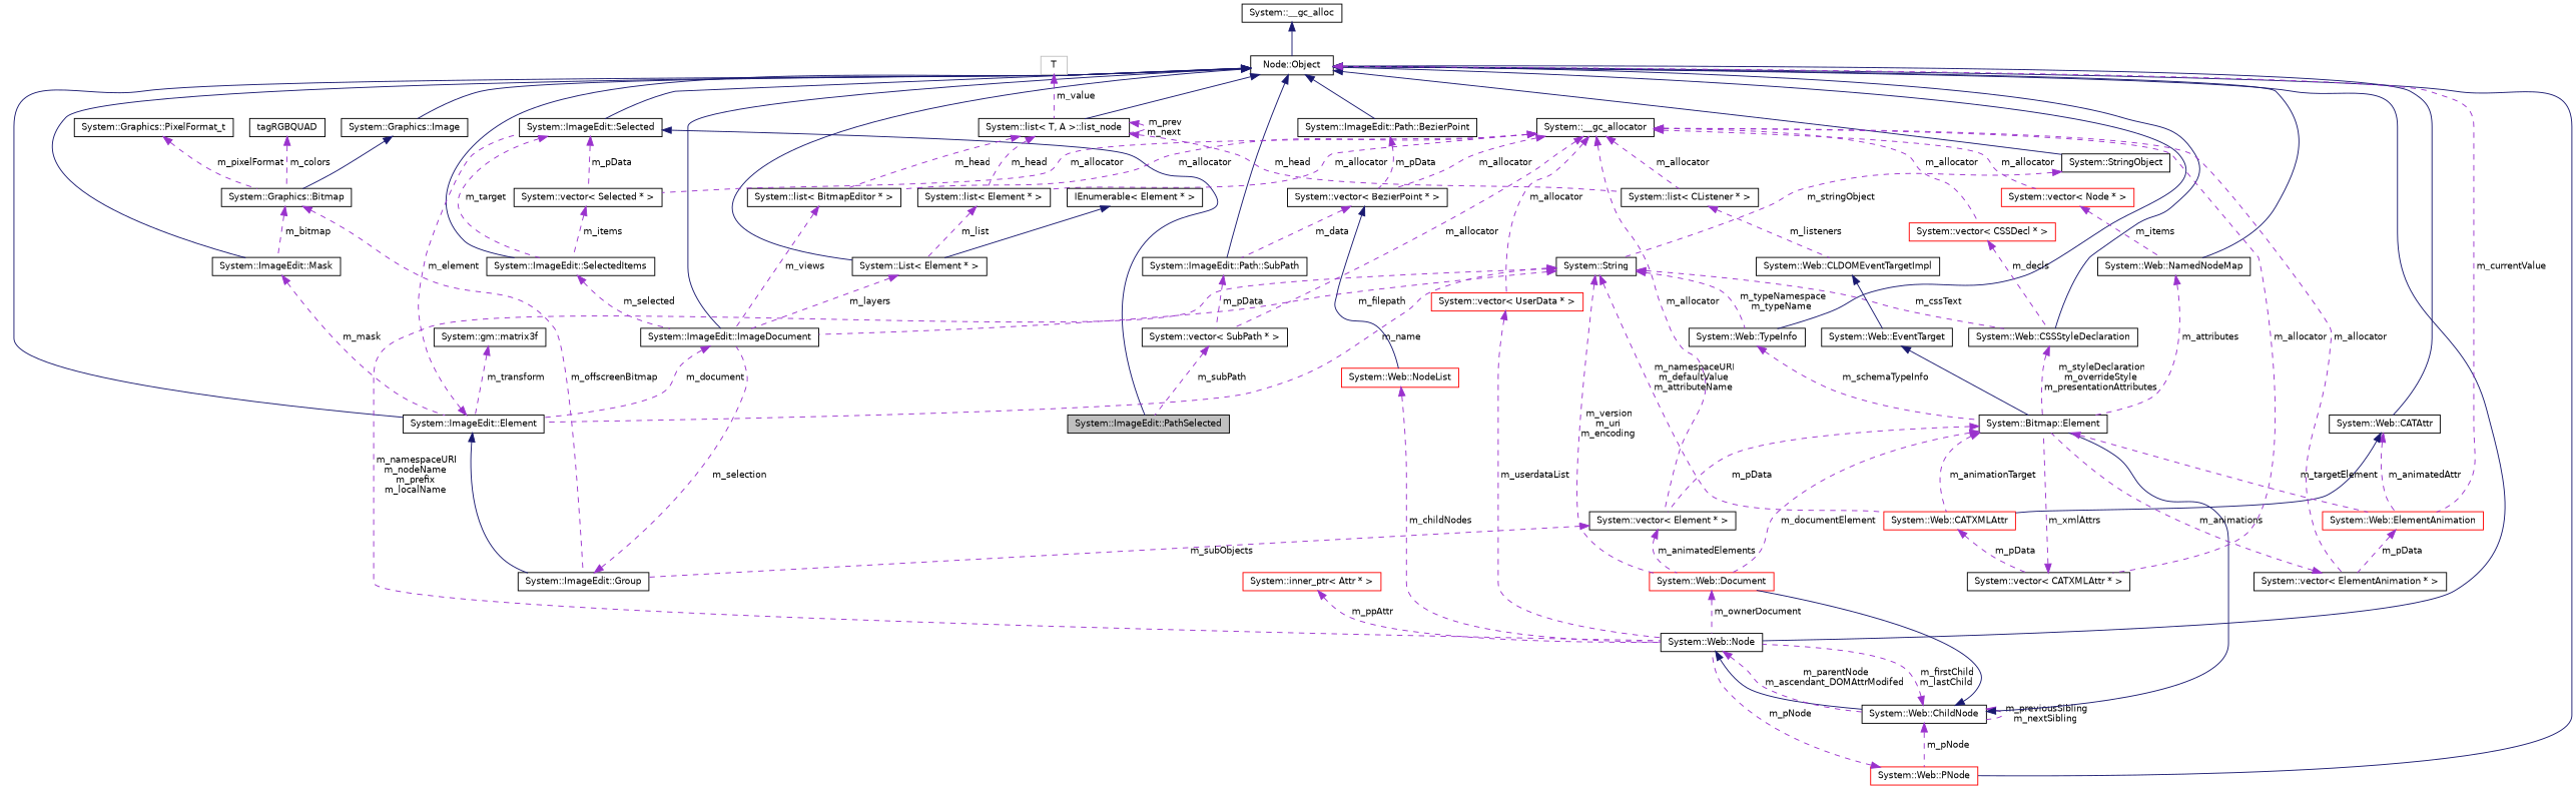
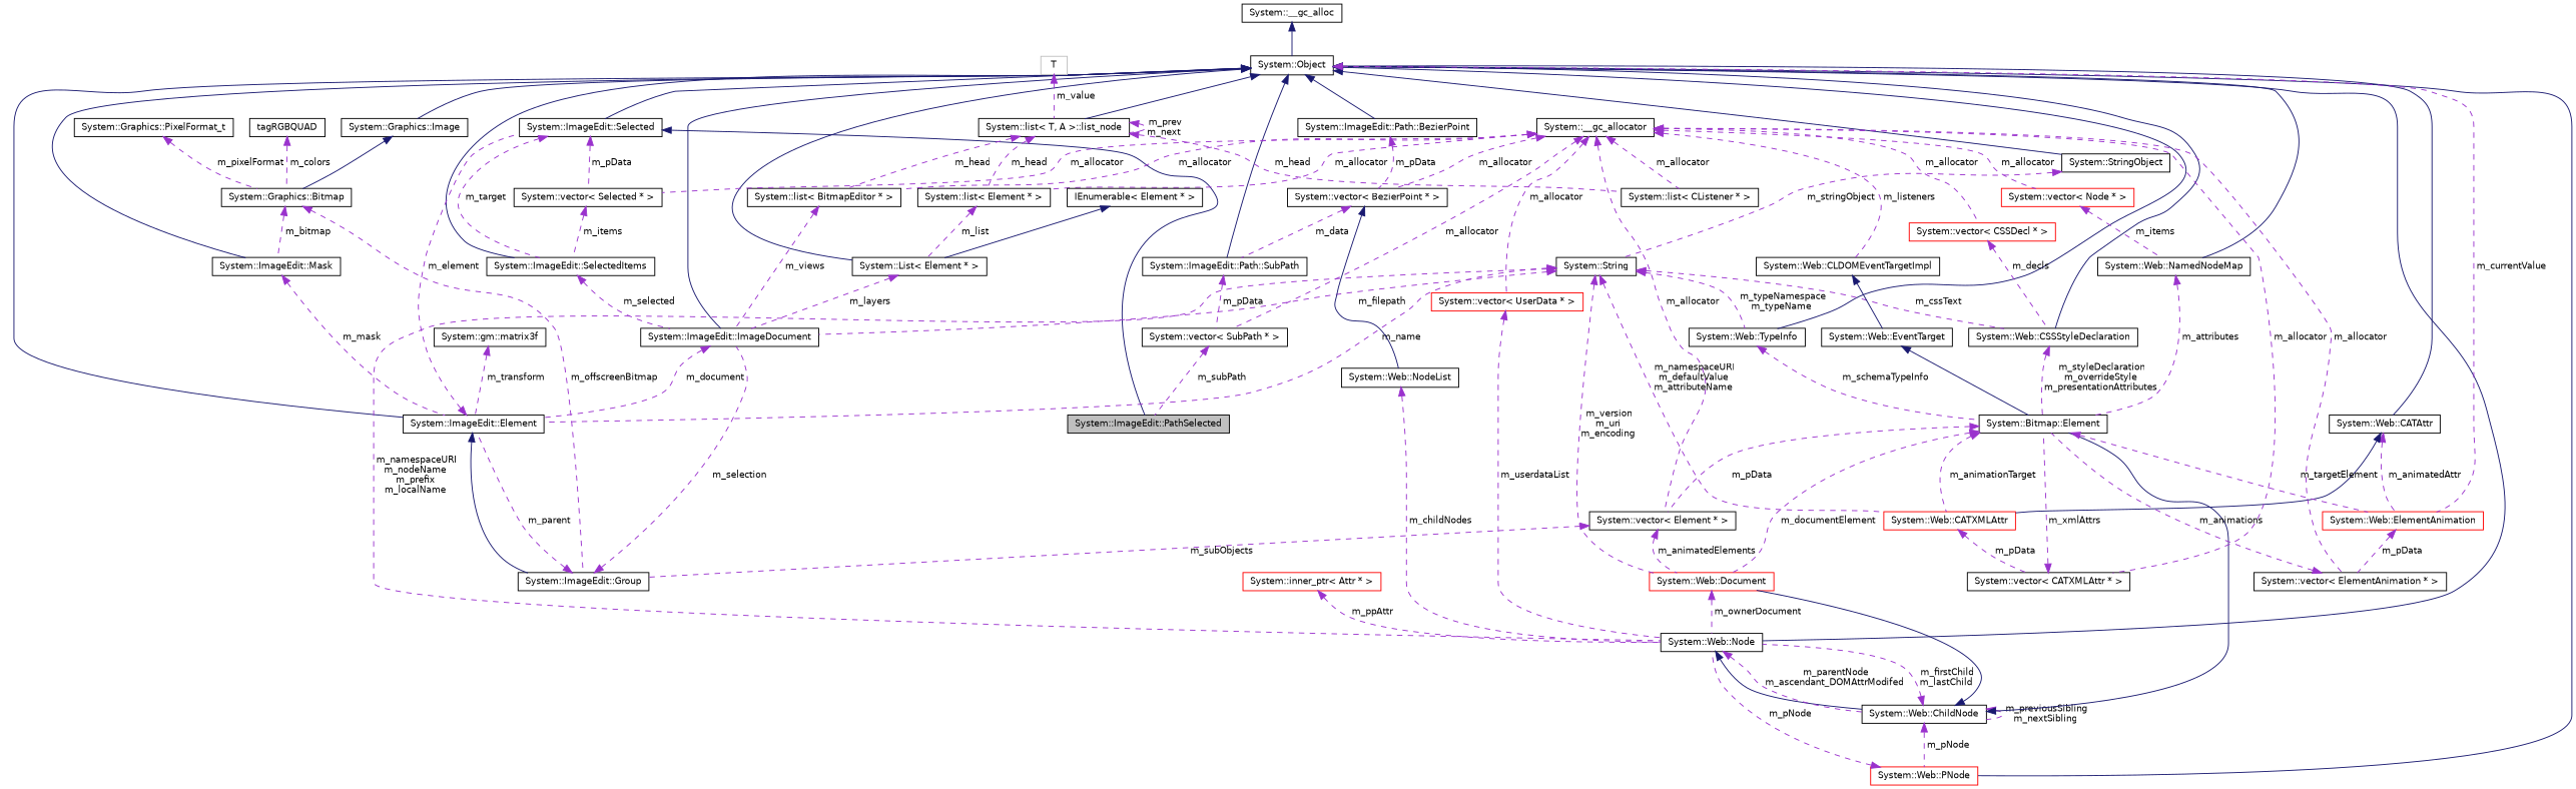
  digraph {
    node [color=black fillcolor=white fontname=Helvetica fontsize=10 shape=record style=filled]
    edge [color=darkorchid3 dir=back fontname=Helvetica fontsize=10 labelfontname=Helvetica labelfontsize=10 style=dashed]
    n1 [fillcolor=grey75 fontcolor=black height=0.2 label="System::ImageEdit::PathSelected" width=0.4]
    n2 [height=0.2 label="System::ImageEdit::Selected" width=0.4]
    n3 [height=0.2 label="System::ImageEdit::SelectedItems" width=0.4]
    n4 [height=0.2 label="System::vector\< Selected * \>" width=0.4]
    n5 [height=0.2 label="System::ImageEdit::ImageDocument" width=0.4]
-   n6 [height=0.2 label="Node::Object" width=0.4]
+   n6 [height=0.2 label="System::Object" width=0.4]
    n7 [height=0.2 label="System::ImageEdit::Element" width=0.4]
    n8 [height=0.2 label="System::List\< Element * \>" width=0.4]
    n9 [height=0.2 label="System::list\< T, A \>::list_node" width=0.4]
    n10 [height=0.2 label="System::Web::Node" width=0.4]
    n11 [height=0.2 label="System::StringObject" width=0.4]
    n12 [color=red height=0.2 label="System::Web::PNode" width=0.4]
    n13 [height=0.2 label="System::Web::CATAttr" width=0.4]
    n14 [height=0.2 label="System::Web::NamedNodeMap" width=0.4]
    n15 [height=0.2 label="System::Web::TypeInfo" width=0.4]
    n16 [height=0.2 label="System::Web::CSSStyleDeclaration" width=0.4]
    n17 [color=red height=0.2 label="System::Web::ElementAnimation" width=0.4]
    n18 [height=0.2 label="System::Graphics::Image" width=0.4]
    n19 [height=0.2 label="System::ImageEdit::Mask" width=0.4]
    n20 [height=0.2 label="System::ImageEdit::Path::SubPath" width=0.4]
    n21 [height=0.2 label="System::ImageEdit::Path::BezierPoint" width=0.4]
    n22 [height=0.2 label="System::ImageEdit::Group" width=0.4]
    n23 [height=0.2 label="System::list\< Element * \>" width=0.4]
    n24 [height=0.2 label="System::list\< CListener * \>" width=0.4]
    n25 [height=0.2 label="System::list\< BitmapEditor * \>" width=0.4]
    n26 [height=0.2 label="System::Web::ChildNode" width=0.4]
-   n27 [color=red height=0.2 label="System::Web::NodeList" width=0.4]
+   n27 [height=0.2 label="System::Web::NodeList" width=0.4]
    n28 [height=0.2 label="System::String" width=0.4]
    n29 [color=red height=0.2 label="System::Web::CATXMLAttr" width=0.4]
    n30 [height=0.2 label="System::Bitmap::Element" width=0.4]
    n31 [height=0.2 label="System::vector\< ElementAnimation * \>" width=0.4]
    n32 [height=0.2 label="System::Graphics::Bitmap" width=0.4]
    n33 [height=0.2 label="System::vector\< SubPath * \>" width=0.4]
    n34 [height=0.2 label="System::vector\< BezierPoint * \>" width=0.4]
    n35 [height=0.2 label="System::__gc_alloc" width=0.4]
    n36 [height=0.2 label="System::__gc_allocator" width=0.4]
    n37 [height=0.2 label="System::vector\< Element * \>" width=0.4]
    n38 [color=red height=0.2 label="System::vector\< UserData * \>" width=0.4]
    n39 [height=0.2 label="System::vector\< CATXMLAttr * \>" width=0.4]
    n40 [color=red height=0.2 label="System::vector\< Node * \>" width=0.4]
    n41 [color=red height=0.2 label="System::vector\< CSSDecl * \>" width=0.4]
    n42 [color=red height=0.2 label="System::Web::Document" width=0.4]
    n43 [height=0.2 label="System::Web::CLDOMEventTargetImpl" width=0.4]
    n44 [height=0.2 label="IEnumerable\< Element * \>" width=0.4]
    n45 [color=grey75 height=0.2 label=T width=0.4]
    n46 [color=red height=0.2 label="System::inner_ptr\< Attr * \>" width=0.4]
    n47 [height=0.2 label="System::Web::EventTarget" width=0.4]
    n48 [height=0.2 label="System::Graphics::PixelFormat_t" width=0.4]
    n49 [height=0.2 label=tagRGBQUAD width=0.4]
    n50 [height=0.2 label="System::gm::matrix3f" width=0.4]
    n2 -> n1 [color=midnightblue style=solid]
    n2 -> n3 [label=" m_target"]
    n2 -> n4 [label=" m_pData"]
    n3 -> n5 [label=" m_selected"]
    n4 -> n3 [label=" m_items"]
    n5 -> n7 [label=" m_document"]
    n6 -> n2 [color=midnightblue style=solid]
    n6 -> n3 [color=midnightblue style=solid]
    n6 -> n5 [color=midnightblue style=solid]
    n6 -> n7 [color=midnightblue style=solid]
    n6 -> n8 [color=midnightblue style=solid]
    n6 -> n9 [color=midnightblue style=solid]
    n6 -> n10 [color=midnightblue style=solid]
    n6 -> n11 [color=midnightblue style=solid]
    n6 -> n12 [color=midnightblue style=solid]
    n6 -> n13 [color=midnightblue style=solid]
    n6 -> n14 [color=midnightblue style=solid]
    n6 -> n15 [color=midnightblue style=solid]
    n6 -> n16 [color=midnightblue style=solid]
    n6 -> n17 [label=" m_currentValue"]
    n6 -> n18 [color=midnightblue style=solid]
    n6 -> n19 [color=midnightblue style=solid]
    n6 -> n20 [color=midnightblue style=solid]
    n6 -> n21 [color=midnightblue style=solid]
    n7 -> n2 [label=" m_element"]
    n7 -> n22 [color=midnightblue style=solid]
    n8 -> n5 [label=" m_layers"]
    n9 -> n9 [label=" m_prev\nm_next"]
    n9 -> n23 [label=" m_head"]
    n9 -> n24 [label=" m_head"]
    n9 -> n25 [label=" m_head"]
    n10 -> n26 [color=midnightblue style=solid]
    n10 -> n26 [label=" m_parentNode\nm_ascendant_DOMAttrModifed"]
    n11 -> n28 [label=" m_stringObject"]
    n12 -> n10 [label=" m_pNode"]
    n13 -> n17 [label=" m_animatedAttr"]
    n13 -> n29 [color=midnightblue style=solid]
    n14 -> n30 [label=" m_attributes"]
    n15 -> n30 [label=" m_schemaTypeInfo"]
    n16 -> n30 [label=" m_styleDeclaration\nm_overrideStyle\nm_presentationAttributes"]
    n17 -> n31 [label=" m_pData"]
    n18 -> n32 [color=midnightblue style=solid]
    n19 -> n7 [label=" m_mask"]
    n20 -> n33 [label=" m_pData"]
    n21 -> n34 [label=" m_pData"]
    n22 -> n5 [label=" m_selection"]
+   n22 -> n7 [label=" m_parent"]
    n23 -> n8 [label=" m_list"]
-   n24 -> n43 [label=" m_listeners"]
+   n36 -> n43 [label=" m_listeners"]
    n25 -> n5 [label=" m_views"]
    n26 -> n10 [label=" m_firstChild\nm_lastChild"]
    n26 -> n12 [label=" m_pNode"]
    n26 -> n26 [label=" m_previousSibling\nm_nextSibling"]
    n26 -> n30 [color=midnightblue style=solid]
    n26 -> n42 [color=midnightblue style=solid]
    n27 -> n10 [label=" m_childNodes"]
    n28 -> n5 [label=" m_filepath"]
    n28 -> n7 [label=" m_name"]
    n28 -> n10 [label=" m_namespaceURI\nm_nodeName\nm_prefix\nm_localName"]
    n28 -> n15 [label=" m_typeNamespace\nm_typeName"]
    n28 -> n16 [label=" m_cssText"]
    n28 -> n29 [label=" m_namespaceURI\nm_defaultValue\nm_attributeName"]
    n28 -> n42 [label=" m_version\nm_uri\nm_encoding"]
    n29 -> n39 [label=" m_pData"]
    n30 -> n17 [label=" m_targetElement"]
    n30 -> n29 [label=" m_animationTarget"]
    n30 -> n37 [label=" m_pData"]
    n30 -> n42 [label=" m_documentElement"]
    n31 -> n30 [label=" m_animations"]
    n32 -> n19 [label=" m_bitmap"]
    n32 -> n22 [label=" m_offscreenBitmap"]
    n33 -> n1 [label=" m_subPath"]
    n34 -> n20 [label=" m_data"]
    n34 -> n27 [color=midnightblue style=solid]
    n35 -> n6 [color=midnightblue style=solid]
    n36 -> n4 [label=" m_allocator"]
    n36 -> n23 [label=" m_allocator"]
    n36 -> n24 [label=" m_allocator"]
    n36 -> n25 [label=" m_allocator"]
    n36 -> n31 [label=" m_allocator"]
    n36 -> n33 [label=" m_allocator"]
    n36 -> n34 [label=" m_allocator"]
    n36 -> n37 [label=" m_allocator"]
    n36 -> n38 [label=" m_allocator"]
    n36 -> n39 [label=" m_allocator"]
    n36 -> n40 [label=" m_allocator"]
    n36 -> n41 [label=" m_allocator"]
    n37 -> n22 [label=" m_subObjects"]
    n37 -> n42 [label=" m_animatedElements"]
    n38 -> n10 [label=" m_userdataList"]
    n39 -> n30 [label=" m_xmlAttrs"]
    n40 -> n14 [label=" m_items"]
    n41 -> n16 [label=" m_decls"]
    n42 -> n10 [label=" m_ownerDocument"]
    n43 -> n47 [color=midnightblue style=solid]
    n44 -> n8 [color=midnightblue style=solid]
    n45 -> n9 [label=" m_value"]
    n46 -> n10 [label=" m_ppAttr"]
    n47 -> n30 [color=midnightblue style=solid]
    n48 -> n32 [label=" m_pixelFormat"]
    n49 -> n32 [label=" m_colors"]
    n50 -> n7 [label=" m_transform"]
  }
